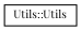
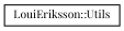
  digraph {
    rankdir=LR
    fontname="Playfair Display"
-   n1 [color=black fillcolor=white fontname="Playfair Display" fontsize=10 height=0.2 label="Utils::Utils" shape=record style=filled width=0.4]
+   n1 [color=black fillcolor=white fontname="Playfair Display" fontsize=10 height=0.2 label="LouiEriksson::Utils" shape=record style=filled width=0.4]
  }
